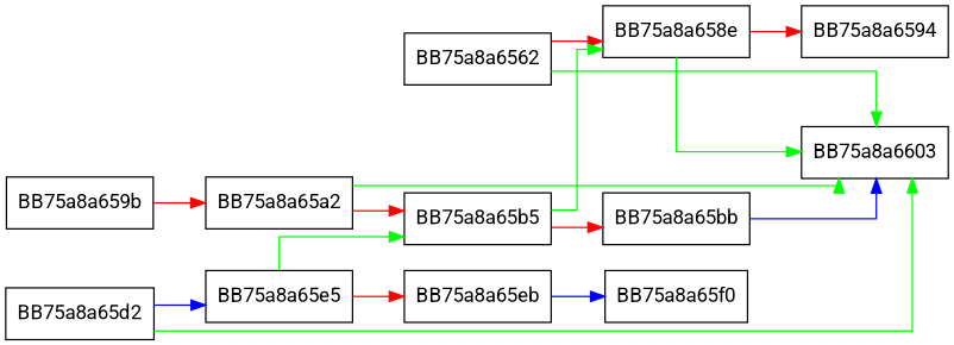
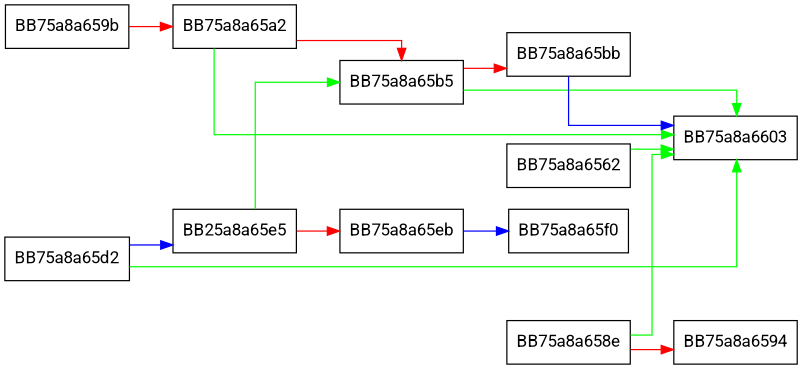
  digraph {
    fontname=Roboto
    rankdir=LR
    splines=ortho
    node [fontname=Roboto shape=box]
    edge [color=red fontname=Roboto]
    BB75a8a659b
    BB75a8a65a2
    BB75a8a6562
    BB75a8a6603
    BB75a8a658e
    BB75a8a65d2
-   BB75a8a65e5
+   BB75a8a65e5 [label=BB25a8a65e5]
    BB75a8a65b5
    BB75a8a6594
    BB75a8a65eb
    BB75a8a65bb
    BB75a8a65f0
    BB75a8a659b -> BB75a8a65a2
    BB75a8a65a2 -> BB75a8a6603 [color=green]
    BB75a8a65a2 -> BB75a8a65b5
    BB75a8a6562 -> BB75a8a6603 [color=green]
-   BB75a8a6562 -> BB75a8a658e
    BB75a8a658e -> BB75a8a6603 [color=green]
    BB75a8a658e -> BB75a8a6594
    BB75a8a65d2 -> BB75a8a6603 [color=green]
    BB75a8a65d2 -> BB75a8a65e5 [color=blue]
    BB75a8a65e5 -> BB75a8a65b5 [color=green]
    BB75a8a65e5 -> BB75a8a65eb
-   BB75a8a65b5 -> BB75a8a658e [color=green]
+   BB75a8a65b5 -> BB75a8a6603 [color=green]
    BB75a8a65b5 -> BB75a8a65bb
    BB75a8a65eb -> BB75a8a65f0 [color=blue]
    BB75a8a65bb -> BB75a8a6603 [color=blue]
  }
